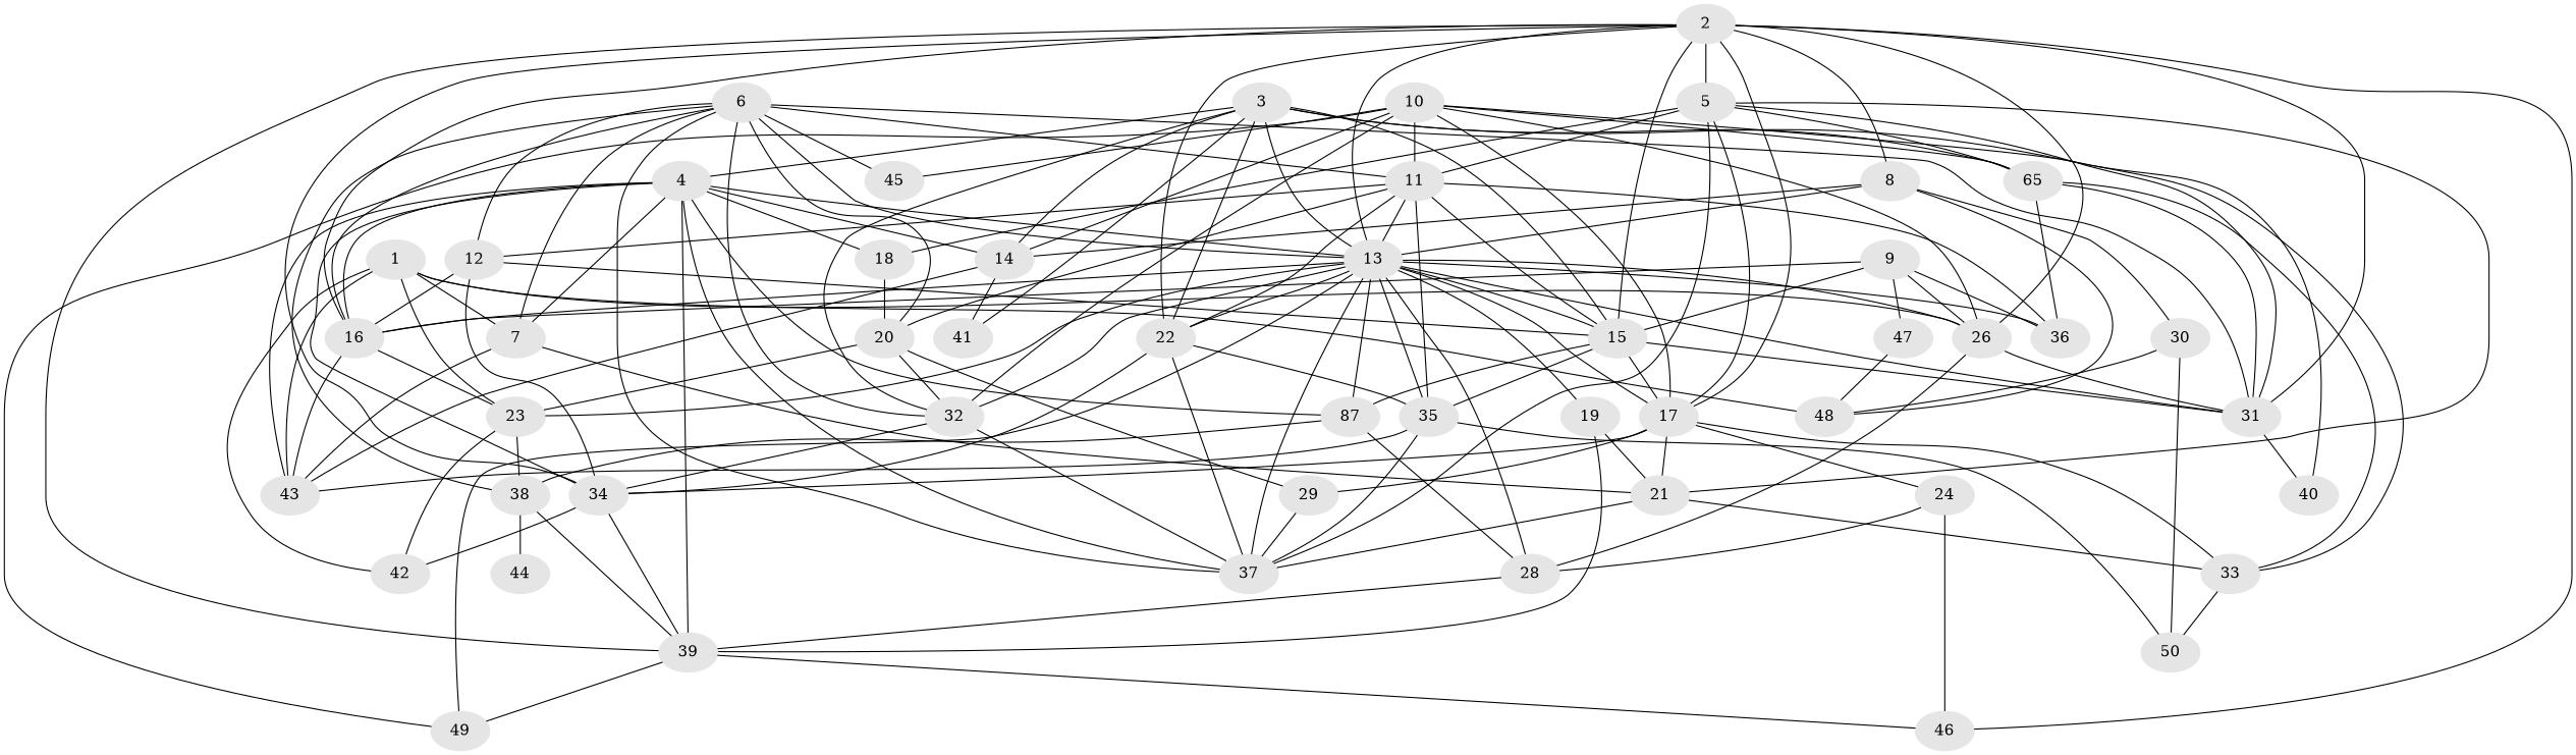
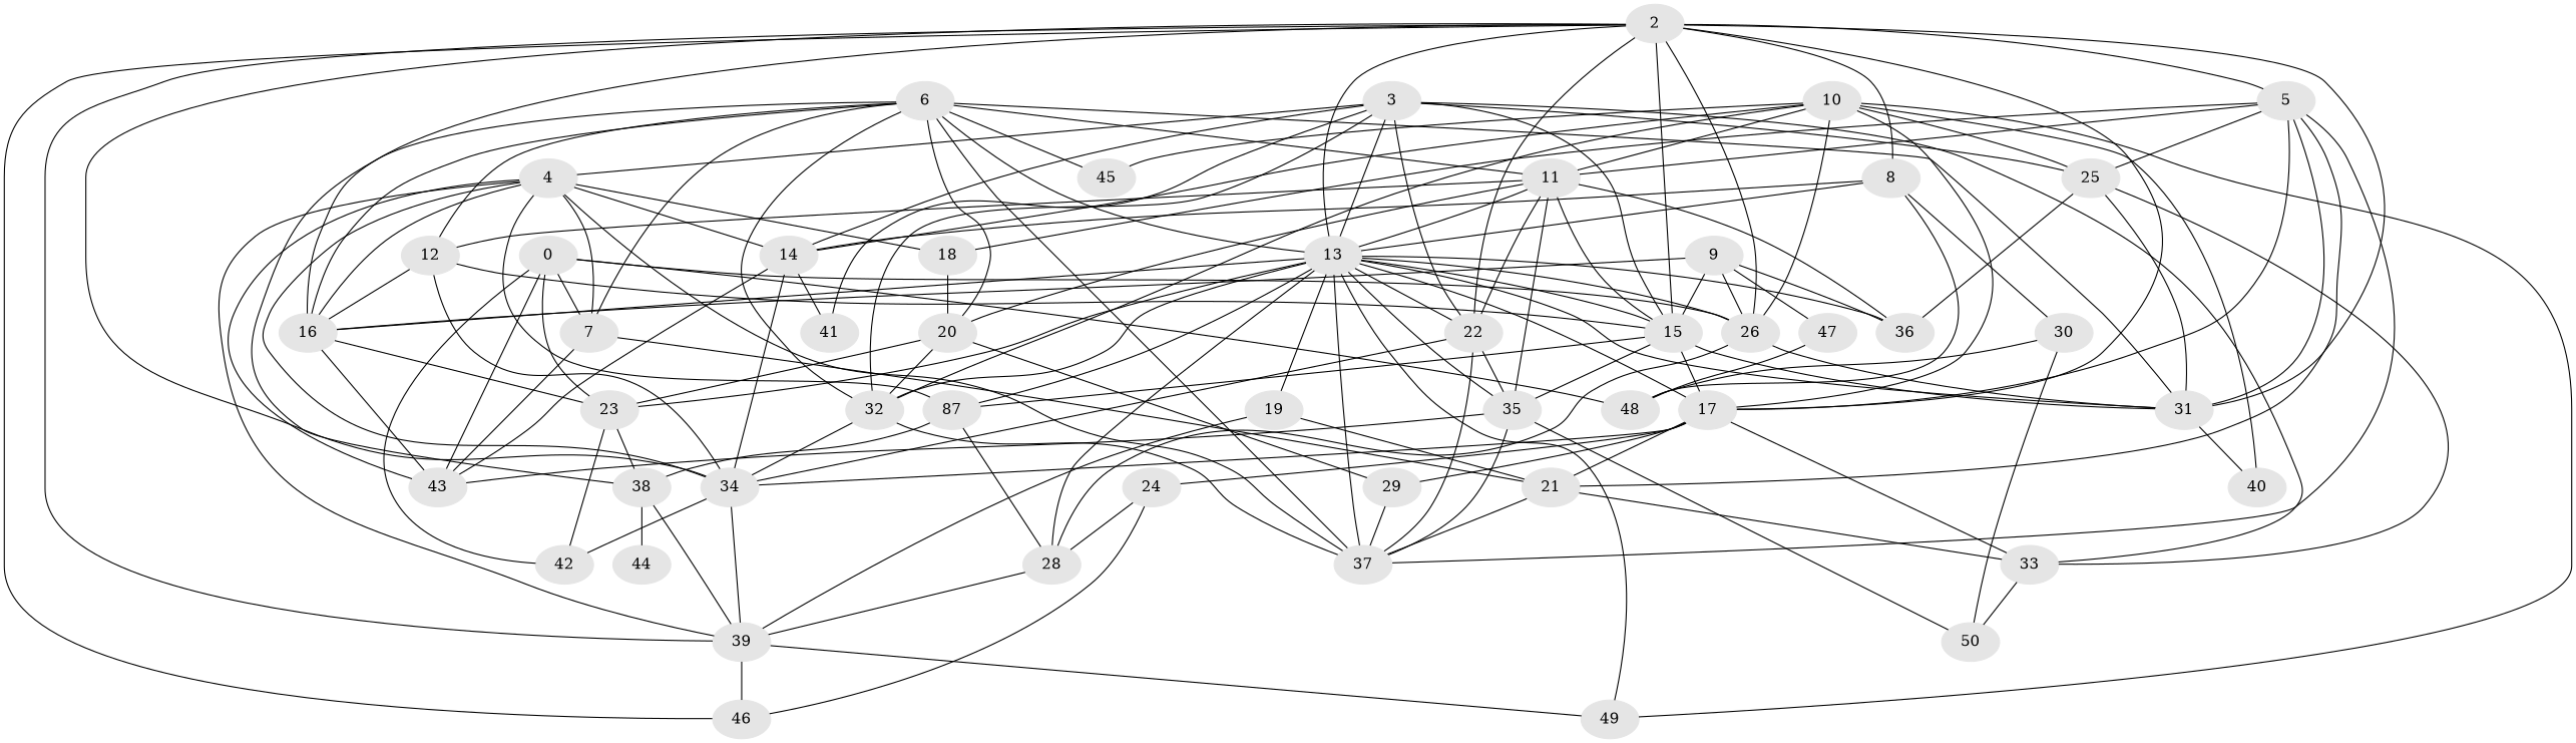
  graph {
    node [color=gray90 style=filled]
    edge [weight=1.0]
-   1
+   1 [label=0]
    7
    23
    26
    42
    43
    48
    5
    17
    31
-   25 [label=65]
+   25
    18
    37
    11
    21
    38
    28
    2
    8
    13
    15
    16
    22
    34
    39
    46
    14
    30
    32
    n30 [label=87]
    36
    49
    35
    19
    33
    24
    29
    40
    3
    4
    41
    50
    20
    12
    6
    45
    44
    9
    47
    10
    1 -- 7
    1 -- 23
    1 -- 26
    1 -- 42
    1 -- 43
    1 -- 48
    7 -- 43
    7 -- 21
    23 -- 42
    23 -- 38
    26 -- 31
    26 -- 28
    5 -- 17
    5 -- 31
    5 -- 25
    5 -- 18 [weight=2.0]
    5 -- 37
    5 -- 11 [weight=2.0]
    5 -- 21
    17 -- 21
    17 -- 34
    17 -- 33
    17 -- 24
    17 -- 29
    31 -- 40
    25 -- 31
    25 -- 36 [weight=3.0]
    25 -- 33
    18 -- 20
    11 -- 13
    11 -- 15
    11 -- 22
    11 -- 36
    11 -- 35
    11 -- 20
    11 -- 12 [weight=3.0]
    21 -- 37
    21 -- 33
    38 -- 39
    38 -- 44
    28 -- 39
    2 -- 26
    2 -- 5
    2 -- 17
    2 -- 31 [weight=2.0]
    2 -- 8
    2 -- 13
    2 -- 15
    2 -- 16
    2 -- 22
    2 -- 34
    2 -- 39
    2 -- 46
    8 -- 48
    8 -- 13 [weight=2.0]
    8 -- 14
    8 -- 30
    13 -- 23
    13 -- 26
    13 -- 17 [weight=2.0]
    13 -- 31
    13 -- 37 [weight=2.0]
    13 -- 28 [weight=2.0]
    13 -- 15 [weight=2.0]
    13 -- 16
    13 -- 22
    13 -- 32 [weight=2.0]
    13 -- n30 [weight=2.0]
    13 -- 36
    13 -- 49
    13 -- 35
    13 -- 19
    15 -- 17
    15 -- 31 [weight=2.0]
    15 -- n30
    15 -- 35
    16 -- 23
    16 -- 43
    22 -- 37
    22 -- 34
    22 -- 35
    34 -- 42
    34 -- 39
    39 -- 46
    39 -- 49
    14 -- 43
+   14 -- 34
    14 -- 41
    30 -- 48
    30 -- 50
    32 -- 37
    32 -- 34
    n30 -- 38
    n30 -- 28
    35 -- 43
    35 -- 37
    35 -- 50
    19 -- 21
    19 -- 39
    33 -- 50
    24 -- 28
    24 -- 46
    29 -- 37
    3 -- 25 [weight=3.0]
    3 -- 13 [weight=2.0]
    3 -- 15 [weight=2.0]
    3 -- 22
    3 -- 14
    3 -- 32
    3 -- 33
    3 -- 4
    3 -- 41
    4 -- 7
    4 -- 43
    4 -- 18
    4 -- 37
-   4 -- 13
    4 -- 16
    4 -- 34
    4 -- 39
    4 -- 14
    4 -- n30
    20 -- 23
    20 -- 32
    20 -- 29
    12 -- 15
    12 -- 16
    12 -- 34
    6 -- 7
    6 -- 31
    6 -- 37
    6 -- 11
    6 -- 38
    6 -- 13
    6 -- 16
    6 -- 32
    6 -- 20
    6 -- 12
    6 -- 45
    9 -- 26
    9 -- 15
    9 -- 16
    9 -- 36
    9 -- 47
    47 -- 48
    10 -- 26
    10 -- 17
    10 -- 25
    10 -- 11
    10 -- 14
    10 -- 32
    10 -- 49
    10 -- 40
    10 -- 45
  }
